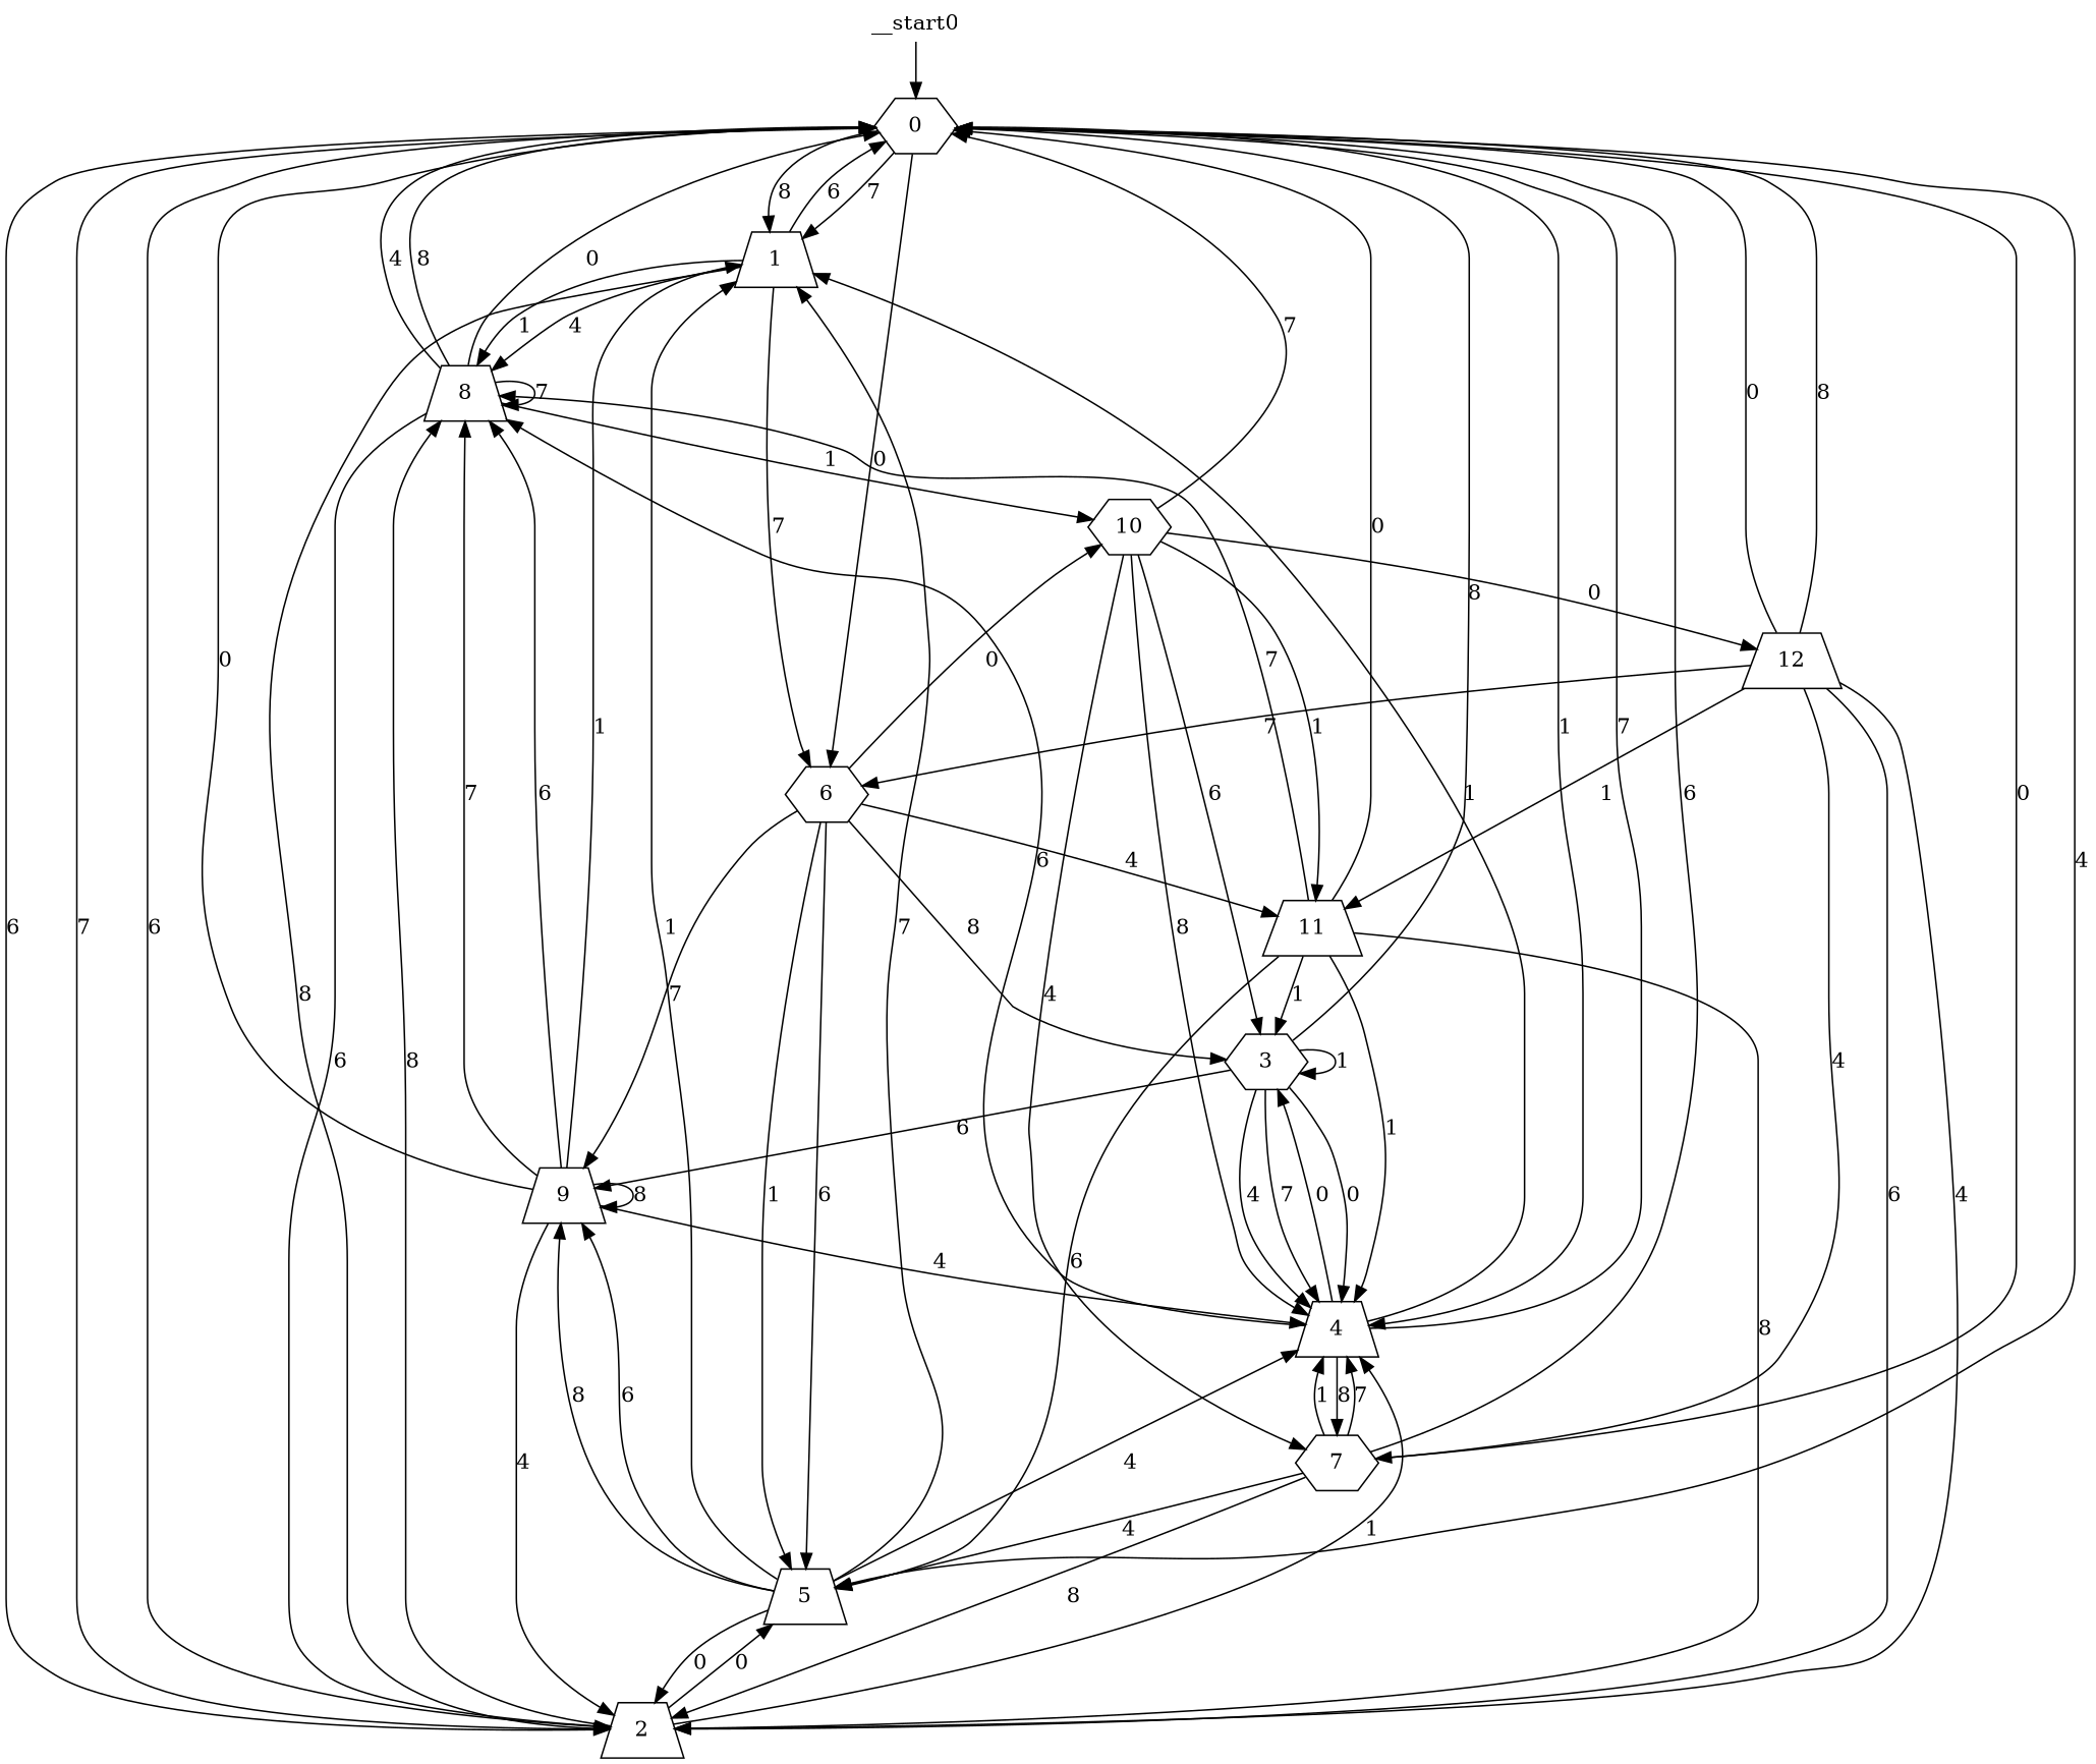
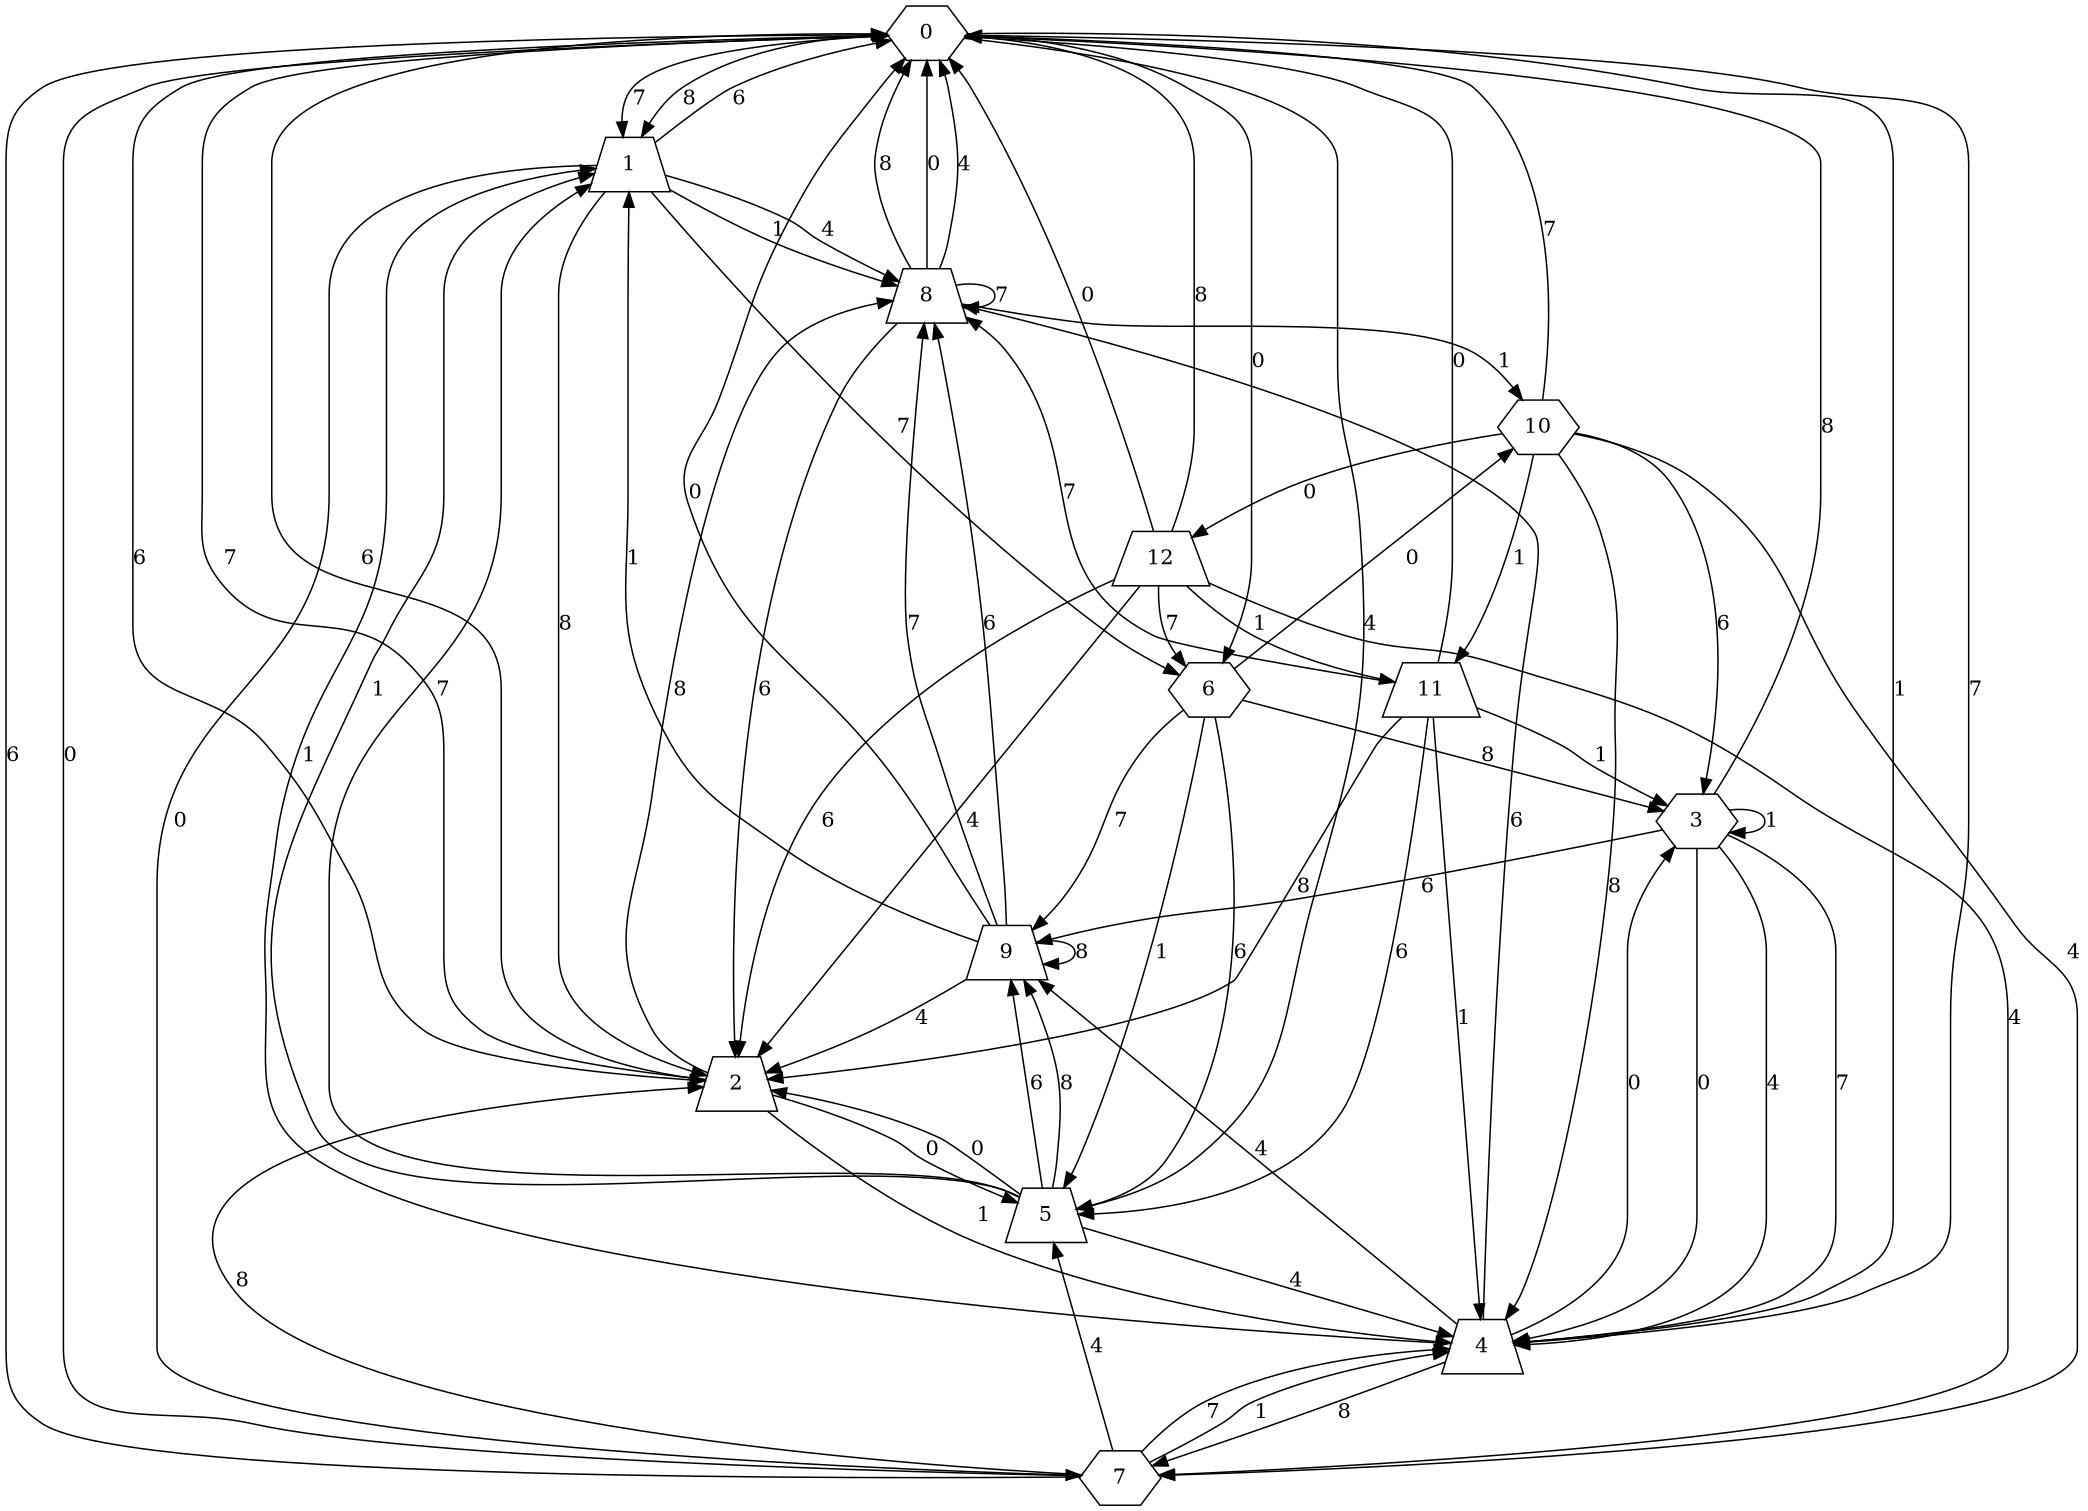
  digraph {
    node [shape=trapezium]
    n1 [label=0 shape=hexagon]
    n2 [label=1]
    n3 [label=2]
    n4 [label=4]
    n5 [label=5]
    n6 [label=6 shape=hexagon]
    n7 [label=7 shape=hexagon]
    n8 [label=8]
    n9 [label=3 shape=hexagon]
    n10 [label=9]
    n11 [label=10 shape=hexagon]
    n12 [label=11]
    n13 [label=12]
-   __start0 [height=0 shape=none width=0]
    n1 -> n2 [label=7]
    n1 -> n2 [label=8]
    n1 -> n3 [label=6]
    n1 -> n4 [label=1]
    n1 -> n5 [label=4]
    n1 -> n6 [label=0]
    n2 -> n1 [label=6]
    n2 -> n3 [label=8]
    n2 -> n6 [label=7]
+   n2 -> n7 [label=0]
    n2 -> n8 [label=1]
    n2 -> n8 [label=4]
    n3 -> n1 [label=7]
    n3 -> n1 [label=6]
    n3 -> n4 [label=1]
    n3 -> n5 [label=0]
    n3 -> n8 [label=8]
    n4 -> n1 [label=7]
    n4 -> n2 [label=1]
    n4 -> n7 [label=8]
    n4 -> n8 [label=6]
    n4 -> n9 [label=0]
-   n10 -> n4 [label=4]
+   n4 -> n10 [label=4]
    n5 -> n2 [label=7]
    n5 -> n2 [label=1]
    n5 -> n3 [label=0]
    n5 -> n4 [label=4]
    n5 -> n10 [label=6]
    n5 -> n10 [label=8]
    n6 -> n5 [label=6]
    n6 -> n5 [label=1]
    n6 -> n9 [label=8]
    n6 -> n10 [label=7]
    n6 -> n11 [label=0]
-   n6 -> n12 [label=4]
    n7 -> n1 [label=6]
    n7 -> n1 [label=0]
    n7 -> n3 [label=8]
    n7 -> n4 [label=7]
    n7 -> n4 [label=1]
    n7 -> n5 [label=4]
    n8 -> n1 [label=8]
    n8 -> n1 [label=0]
    n8 -> n1 [label=4]
    n8 -> n3 [label=6]
    n8 -> n8 [label=7]
    n8 -> n11 [label=1]
    n9 -> n1 [label=8]
    n9 -> n4 [label=7]
    n9 -> n4 [label=0]
    n9 -> n4 [label=4]
    n9 -> n9 [label=1]
    n9 -> n10 [label=6]
    n10 -> n1 [label=0]
    n10 -> n2 [label=1]
    n10 -> n3 [label=4]
    n10 -> n8 [label=7]
    n10 -> n8 [label=6]
    n10 -> n10 [label=8]
    n11 -> n1 [label=7]
    n11 -> n4 [label=8]
    n11 -> n7 [label=4]
    n11 -> n9 [label=6]
    n11 -> n12 [label=1]
    n11 -> n13 [label=0]
    n12 -> n1 [label=0]
    n12 -> n3 [label=8]
    n12 -> n4 [label=1]
    n12 -> n5 [label=6]
    n12 -> n8 [label=7]
    n12 -> n9 [label=1]
    n13 -> n1 [label=8]
    n13 -> n1 [label=0]
    n13 -> n3 [label=6]
    n13 -> n3 [label=4]
    n13 -> n6 [label=7]
    n13 -> n7 [label=4]
    n13 -> n12 [label=1]
-   __start0 -> n1
  }
